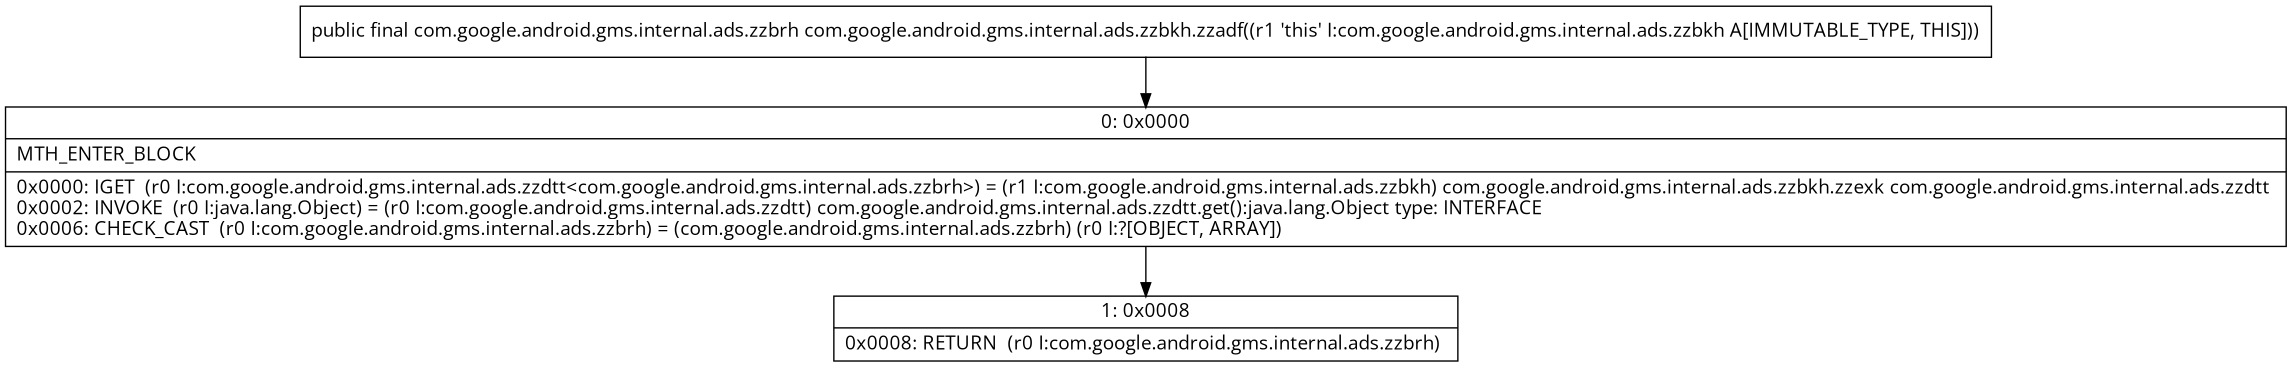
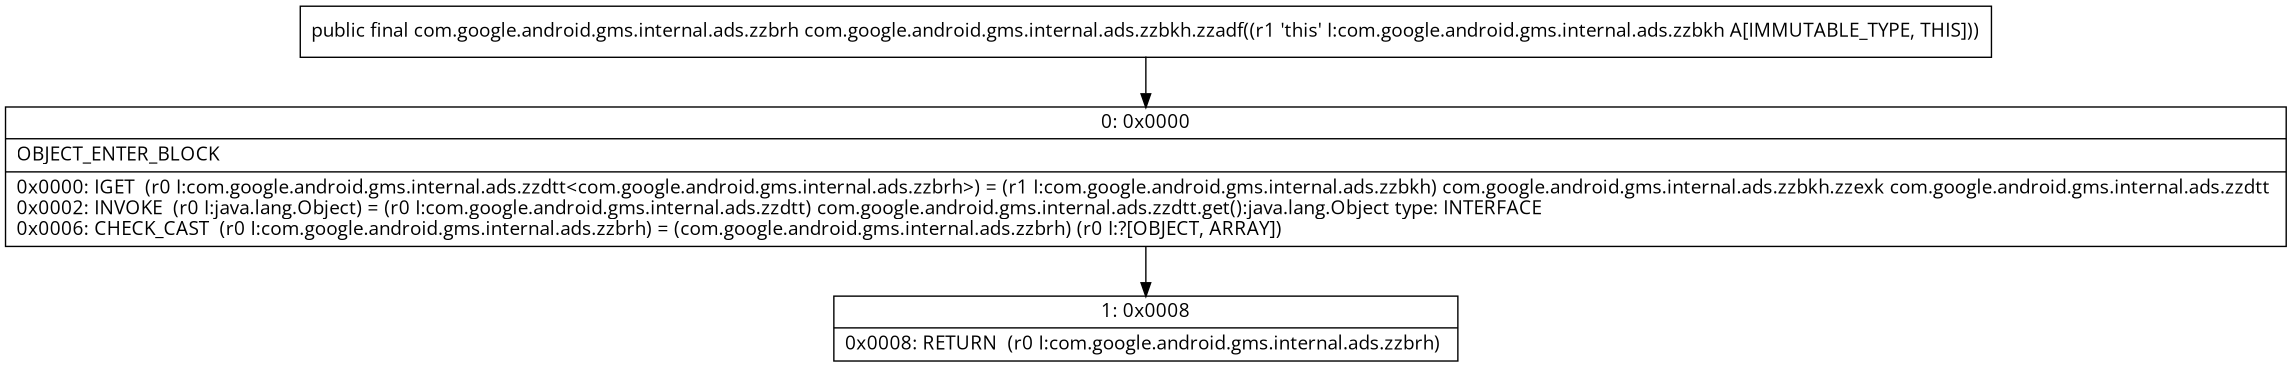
  digraph {
    fontname="Open Sans"
    node [shape=record fontname="Open Sans"]
    edge [fontname="Open Sans"]
-   n1 [label="{0\:\ 0x0000|MTH_ENTER_BLOCK\l|0x0000: IGET  (r0 I:com.google.android.gms.internal.ads.zzdtt\<com.google.android.gms.internal.ads.zzbrh\>) = (r1 I:com.google.android.gms.internal.ads.zzbkh) com.google.android.gms.internal.ads.zzbkh.zzexk com.google.android.gms.internal.ads.zzdtt \l0x0002: INVOKE  (r0 I:java.lang.Object) = (r0 I:com.google.android.gms.internal.ads.zzdtt) com.google.android.gms.internal.ads.zzdtt.get():java.lang.Object type: INTERFACE \l0x0006: CHECK_CAST  (r0 I:com.google.android.gms.internal.ads.zzbrh) = (com.google.android.gms.internal.ads.zzbrh) (r0 I:?[OBJECT, ARRAY]) \l}"]
+   n1 [label="{0\:\ 0x0000|OBJECT_ENTER_BLOCK\l|0x0000: IGET  (r0 I:com.google.android.gms.internal.ads.zzdtt\<com.google.android.gms.internal.ads.zzbrh\>) = (r1 I:com.google.android.gms.internal.ads.zzbkh) com.google.android.gms.internal.ads.zzbkh.zzexk com.google.android.gms.internal.ads.zzdtt \l0x0002: INVOKE  (r0 I:java.lang.Object) = (r0 I:com.google.android.gms.internal.ads.zzdtt) com.google.android.gms.internal.ads.zzdtt.get():java.lang.Object type: INTERFACE \l0x0006: CHECK_CAST  (r0 I:com.google.android.gms.internal.ads.zzbrh) = (com.google.android.gms.internal.ads.zzbrh) (r0 I:?[OBJECT, ARRAY]) \l}"]
    n2 [label="{1\:\ 0x0008|0x0008: RETURN  (r0 I:com.google.android.gms.internal.ads.zzbrh) \l}"]
    n3 [label="{public final com.google.android.gms.internal.ads.zzbrh com.google.android.gms.internal.ads.zzbkh.zzadf((r1 'this' I:com.google.android.gms.internal.ads.zzbkh A[IMMUTABLE_TYPE, THIS])) }"]
    n1 -> n2
    n3 -> n1
  }
